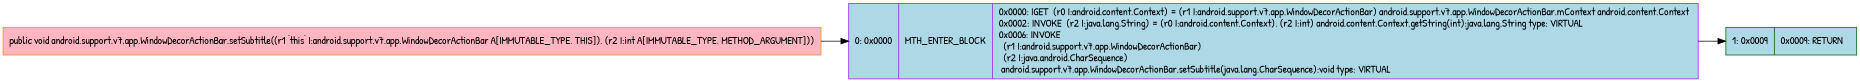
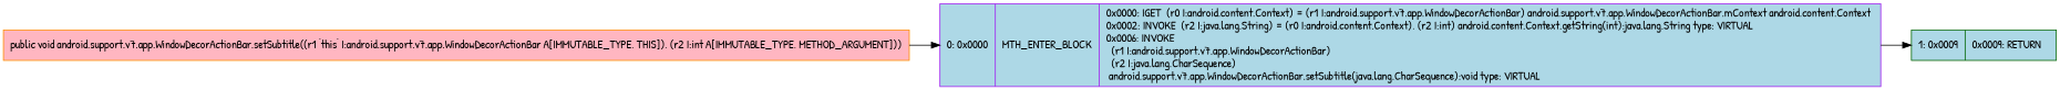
  digraph {
    rankdir=LR
    fontname="Patrick Hand"
    node [shape=record style=filled fillcolor=lightblue fontname="Patrick Hand"]
    edge [fontname="Patrick Hand"]
-   n1 [label="{0\:\ 0x0000|MTH_ENTER_BLOCK\l|0x0000: IGET  (r0 I:android.content.Context) = (r1 I:android.support.v7.app.WindowDecorActionBar) android.support.v7.app.WindowDecorActionBar.mContext android.content.Context \l0x0002: INVOKE  (r2 I:java.lang.String) = (r0 I:android.content.Context), (r2 I:int) android.content.Context.getString(int):java.lang.String type: VIRTUAL \l0x0006: INVOKE  \l  (r1 I:android.support.v7.app.WindowDecorActionBar)\l  (r2 I:java.android.CharSequence)\l android.support.v7.app.WindowDecorActionBar.setSubtitle(java.lang.CharSequence):void type: VIRTUAL \l}" color=purple]
+   n1 [label="{0\:\ 0x0000|MTH_ENTER_BLOCK\l|0x0000: IGET  (r0 I:android.content.Context) = (r1 I:android.support.v7.app.WindowDecorActionBar) android.support.v7.app.WindowDecorActionBar.mContext android.content.Context \l0x0002: INVOKE  (r2 I:java.lang.String) = (r0 I:android.content.Context), (r2 I:int) android.content.Context.getString(int):java.lang.String type: VIRTUAL \l0x0006: INVOKE  \l  (r1 I:android.support.v7.app.WindowDecorActionBar)\l  (r2 I:java.lang.CharSequence)\l android.support.v7.app.WindowDecorActionBar.setSubtitle(java.lang.CharSequence):void type: VIRTUAL \l}" color=purple]
    n2 [label="{1\:\ 0x0009|0x0009: RETURN   \l}" color=darkgreen]
    n3 [label="{public void android.support.v7.app.WindowDecorActionBar.setSubtitle((r1 'this' I:android.support.v7.app.WindowDecorActionBar A[IMMUTABLE_TYPE, THIS]), (r2 I:int A[IMMUTABLE_TYPE, METHOD_ARGUMENT])) }" fillcolor=lightpink color=darkorange]
    n1 -> n2
    n3 -> n1
  }
